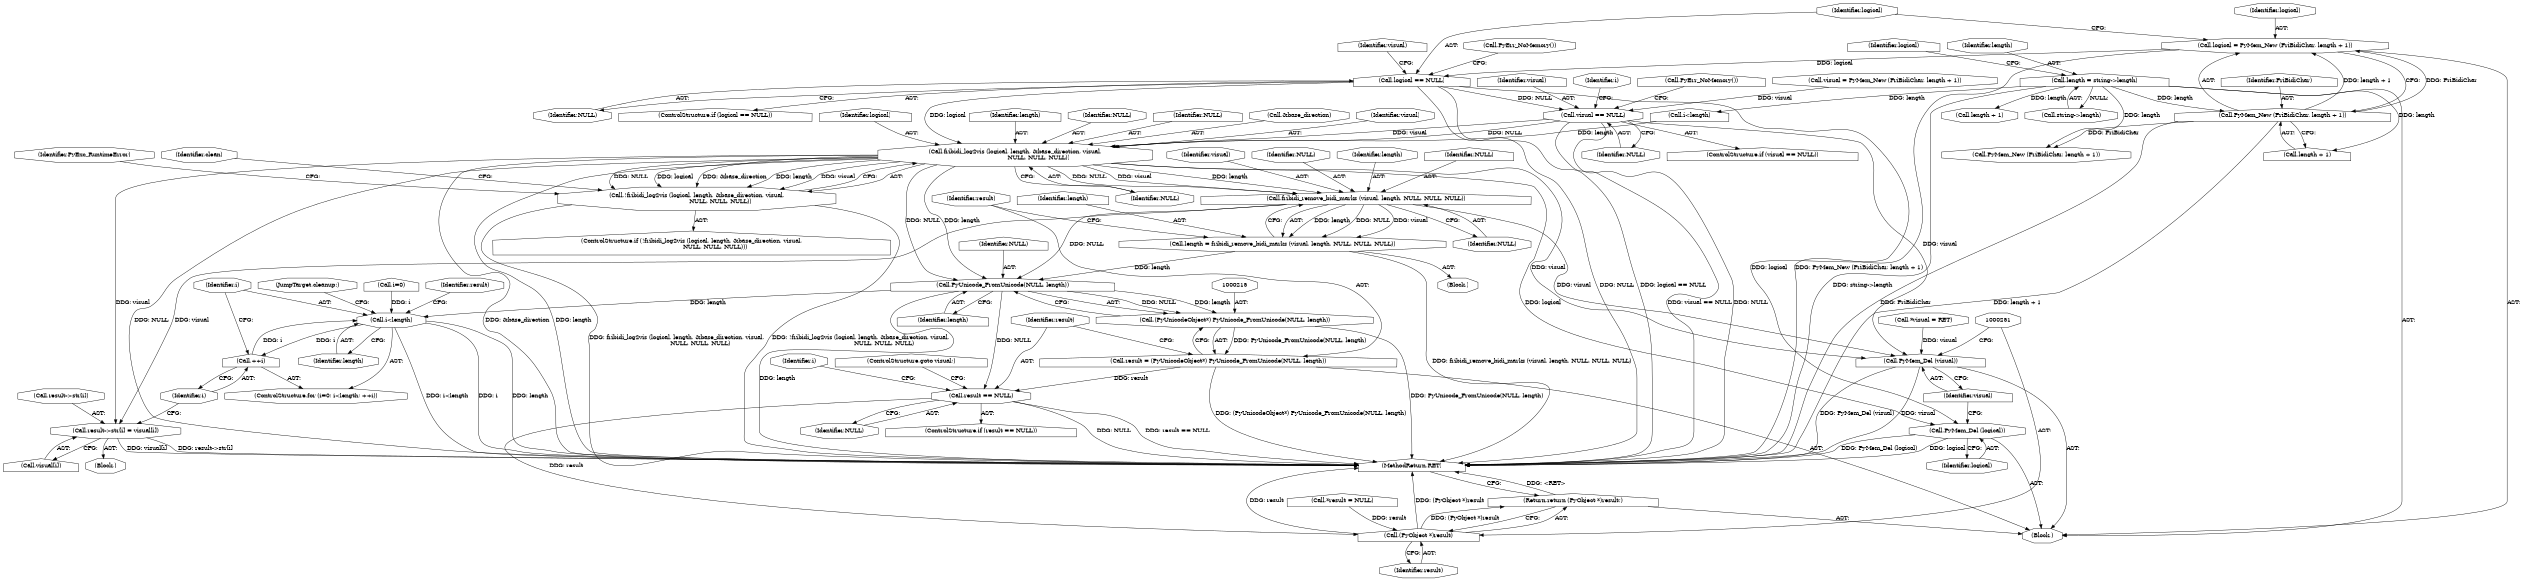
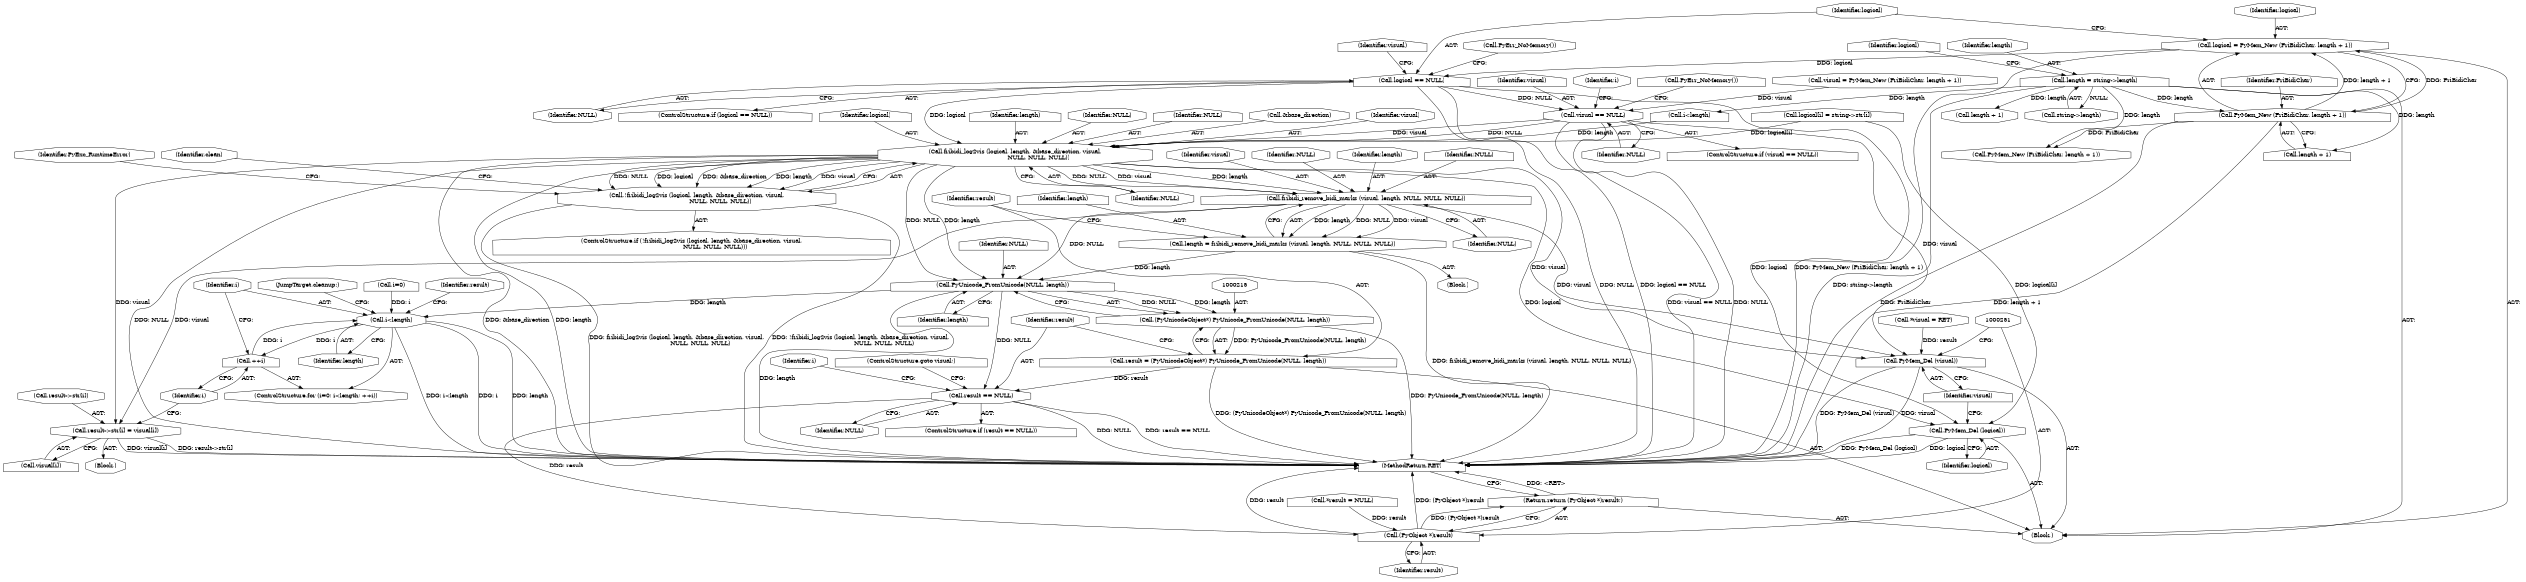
  digraph {
    node [shape=octagon]
    n1 [label="(Call,logical = PyMem_New (FriBidiChar, length + 1))"]
    n2 [label="(Call,PyMem_New (FriBidiChar, length + 1))" shape=house]
    n3 [label="(Call,logical == NULL)" shape=house]
    n4 [label="(MethodReturn,RET)" shape=house]
    n5 [label="(Block,)"]
    n6 [label="(Call,length + 1)" shape=house]
    n7 [label="(Call,PyMem_New (FriBidiChar, length + 1))"]
    n8 [label="(Call,visual == NULL)"]
    n9 [label="(Call,fribidi_log2vis (logical, length, &base_direction, visual,\n                          NULL, NULL, NULL))"]
    n10 [label="(Call,PyMem_Del (logical))"]
    n11 [label="(ControlStructure,if (logical == NULL))" shape=house]
    n12 [label="(Identifier,NULL)"]
    n13 [label="(Return,return (PyObject *)result;)" shape=house]
    n14 [label="(Call,length = string->length)" shape=house]
    n15 [label="(Call,string->length)"]
    n16 [label="(Call,length + 1)"]
    n17 [label="(Call,i<length)" shape=house]
    n18 [label="(Call,PyMem_Del (visual))" shape=house]
    n19 [label="(Identifier,NULL)"]
    n20 [label="(ControlStructure,if (visual == NULL))" shape=house]
    n21 [label="(Call,!fribidi_log2vis (logical, length, &base_direction, visual,\n                          NULL, NULL, NULL))"]
    n22 [label="(Call,fribidi_remove_bidi_marks (visual, length, NULL, NULL, NULL))" shape=house]
    n23 [label="(Call,PyUnicode_FromUnicode(NULL, length))" shape=house]
    n24 [label="(Call,result->str[i] = visual[i])"]
    n25 [label="(Identifier,NULL)"]
    n26 [label="(Identifier,logical)"]
    n27 [label="(Identifier,visual)" shape=house]
    n28 [label="(ControlStructure,if (!fribidi_log2vis (logical, length, &base_direction, visual,\n                          NULL, NULL, NULL)))" shape=house]
    n29 [label="(Call,length = fribidi_remove_bidi_marks (visual, length, NULL, NULL, NULL))"]
    n30 [label="(Identifier,NULL)"]
    n31 [label="(Call,(PyUnicodeObject*) PyUnicode_FromUnicode(NULL, length))"]
    n32 [label="(Call,result == NULL)"]
    n33 [label="(Call,i<length)"]
    n34 [label="(Identifier,length)" shape=house]
    n35 [label="(Block,)"]
    n36 [label="(Call,visual[i])" shape=house]
    n37 [label="(Block,)"]
    n38 [label="(Call,result = (PyUnicodeObject*) PyUnicode_FromUnicode(NULL, length))" shape=house]
    n39 [label="(Call,(PyObject *)result)" shape=house]
    n40 [label="(Identifier,NULL)"]
    n41 [label="(ControlStructure,if (result == NULL))" shape=house]
    n42 [label="(Call,++i)" shape=house]
    n43 [label="(Identifier,length)"]
    n44 [label="(ControlStructure,for (i=0; i<length; ++i))"]
    n45 [label="(Identifier,result)"]
    n46 [label="(Identifier,i)"]
    n47 [label="(Identifier,length)" shape=house]
    n48 [label="(Identifier,visual)"]
    n49 [label="(Identifier,i)"]
    n50 [label="(Identifier,logical)"]
    n51 [label="(Identifier,FriBidiChar)" shape=house]
    n52 [label="(Identifier,logical)" shape=house]
    n53 [label="(Call,PyErr_NoMemory())" shape=house]
    n54 [label="(Identifier,logical)" shape=house]
    n55 [label="(Identifier,length)"]
    n56 [label="(Call,i=0)" shape=house]
    n57 [label="(Call,*visual = RET)"]
    n58 [label="(Identifier,length)" shape=house]
+   n59 [label="(Call,logical[i] = string->str[i])" shape=house]
    n60 [label="(Call,result->str[i])"]
    n61 [label="(Call,visual = PyMem_New (FriBidiChar, length + 1))"]
    n62 [label="(Identifier,i)"]
    n63 [label="(Identifier,visual)" shape=house]
    n64 [label="(Identifier,result)"]
    n65 [label="(ControlStructure,goto visual;)" shape=house]
    n66 [label="(Identifier,NULL)" shape=house]
    n67 [label="(Identifier,NULL)"]
    n68 [label="(JumpTarget,cleanup:)"]
    n69 [label="(Identifier,visual)" shape=house]
    n70 [label="(Identifier,result)"]
    n71 [label="(Identifier,i)"]
    n72 [label="(Call,*result = NULL)" shape=house]
    n73 [label="(Identifier,NULL)"]
    n74 [label="(Call,&base_direction)"]
    n75 [label="(Identifier,length)"]
    n76 [label="(Identifier,PyExc_RuntimeError)"]
    n77 [label="(Identifier,visual)"]
    n78 [label="(Identifier,NULL)" shape=house]
    n79 [label="(Identifier,clean)"]
    n80 [label="(Identifier,logical)"]
    n81 [label="(Identifier,NULL)" shape=house]
    n82 [label="(Identifier,result)"]
    n83 [label="(Call,PyErr_NoMemory())"]
    1000215
    1000251
    n1 -> n2 [label="CFG: "]
    n1 -> n3 [label="DDG: logical"]
    n1 -> n4 [label="DDG: PyMem_New (FriBidiChar, length + 1)"]
    n1 -> n5 [label="AST: "]
    n2 -> n1 [label="AST: "]
    n2 -> n1 [label="DDG: FriBidiChar"]
    n2 -> n1 [label="DDG: length + 1"]
    n2 -> n4 [label="DDG: FriBidiChar"]
    n2 -> n4 [label="DDG: length + 1"]
    n2 -> n6 [label="CFG: "]
    n2 -> n7 [label="DDG: FriBidiChar"]
    n3 -> n4 [label="DDG: logical == NULL"]
    n3 -> n4 [label="DDG: NULL"]
    n3 -> n8 [label="DDG: NULL"]
    n3 -> n9 [label="DDG: logical"]
    n3 -> n10 [label="DDG: logical"]
    n3 -> n11 [label="AST: "]
    n3 -> n12 [label="CFG: "]
    n4 -> n13 [label="CFG: "]
    n6 -> n2 [label="AST: "]
    n8 -> n4 [label="DDG: NULL"]
    n8 -> n4 [label="DDG: visual == NULL"]
    n8 -> n9 [label="DDG: visual"]
    n8 -> n9 [label="DDG: NULL"]
    n8 -> n18 [label="DDG: visual"]
    n8 -> n19 [label="CFG: "]
    n8 -> n20 [label="AST: "]
    n9 -> n4 [label="DDG: NULL"]
    n9 -> n4 [label="DDG: &base_direction"]
    n9 -> n4 [label="DDG: length"]
    n9 -> n10 [label="DDG: logical"]
    n9 -> n18 [label="DDG: visual"]
    n9 -> n21 [label="AST: "]
    n9 -> n21 [label="DDG: NULL"]
    n9 -> n21 [label="DDG: logical"]
    n9 -> n21 [label="DDG: &base_direction"]
    n9 -> n21 [label="DDG: length"]
    n9 -> n21 [label="DDG: visual"]
    n9 -> n22 [label="DDG: visual"]
    n9 -> n22 [label="DDG: length"]
    n9 -> n22 [label="DDG: NULL"]
    n9 -> n23 [label="DDG: NULL"]
    n9 -> n23 [label="DDG: length"]
    n9 -> n24 [label="DDG: visual"]
    n9 -> n25 [label="CFG: "]
    n10 -> n4 [label="DDG: PyMem_Del (logical)"]
    n10 -> n4 [label="DDG: logical"]
    n10 -> n5 [label="AST: "]
    n10 -> n26 [label="CFG: "]
    n12 -> n3 [label="AST: "]
    n13 -> n4 [label="DDG: <RET>"]
    n13 -> n5 [label="AST: "]
    n13 -> n39 [label="CFG: "]
    n14 -> n2 [label="DDG: length"]
    n14 -> n4 [label="DDG: string->length"]
    n14 -> n5 [label="AST: "]
    n14 -> n6 [label="DDG: length"]
    n14 -> n7 [label="DDG: length"]
    n14 -> n15 [label="NULL: "]
    n14 -> n16 [label="DDG: length"]
    n14 -> n17 [label="DDG: length"]
    n15 -> n14 [label="AST: "]
    n17 -> n9 [label="DDG: length"]
    n18 -> n4 [label="DDG: visual"]
    n18 -> n4 [label="DDG: PyMem_Del (visual)"]
    n18 -> n5 [label="AST: "]
    n18 -> n27 [label="CFG: "]
    n19 -> n8 [label="AST: "]
    n21 -> n4 [label="DDG: fribidi_log2vis (logical, length, &base_direction, visual,\n                          NULL, NULL, NULL)"]
    n21 -> n4 [label="DDG: !fribidi_log2vis (logical, length, &base_direction, visual,\n                          NULL, NULL, NULL)"]
    n21 -> n9 [label="CFG: "]
    n21 -> n28 [label="AST: "]
    n22 -> n18 [label="DDG: visual"]
    n22 -> n23 [label="DDG: NULL"]
    n22 -> n24 [label="DDG: visual"]
    n22 -> n29 [label="AST: "]
    n22 -> n29 [label="DDG: length"]
    n22 -> n29 [label="DDG: NULL"]
    n22 -> n29 [label="DDG: visual"]
    n22 -> n30 [label="CFG: "]
    n23 -> n4 [label="DDG: length"]
    n23 -> n31 [label="AST: "]
    n23 -> n31 [label="DDG: NULL"]
    n23 -> n31 [label="DDG: length"]
    n23 -> n32 [label="DDG: NULL"]
    n23 -> n33 [label="DDG: length"]
    n23 -> n34 [label="CFG: "]
    n24 -> n4 [label="DDG: result->str[i]"]
    n24 -> n4 [label="DDG: visual[i]"]
    n24 -> n35 [label="AST: "]
    n24 -> n36 [label="CFG: "]
    n25 -> n9 [label="AST: "]
    n26 -> n10 [label="AST: "]
    n27 -> n10 [label="CFG: "]
    n27 -> n18 [label="AST: "]
    n29 -> n4 [label="DDG: fribidi_remove_bidi_marks (visual, length, NULL, NULL, NULL)"]
    n29 -> n22 [label="CFG: "]
    n29 -> n23 [label="DDG: length"]
    n29 -> n37 [label="AST: "]
    n30 -> n22 [label="AST: "]
    n31 -> n4 [label="DDG: PyUnicode_FromUnicode(NULL, length)"]
    n31 -> n23 [label="CFG: "]
    n31 -> n38 [label="AST: "]
    n31 -> n38 [label="DDG: PyUnicode_FromUnicode(NULL, length)"]
    n32 -> n4 [label="DDG: NULL"]
    n32 -> n4 [label="DDG: result == NULL"]
    n32 -> n39 [label="DDG: result"]
    n32 -> n40 [label="CFG: "]
    n32 -> n41 [label="AST: "]
    n33 -> n4 [label="DDG: length"]
    n33 -> n4 [label="DDG: i<length"]
    n33 -> n4 [label="DDG: i"]
    n33 -> n42 [label="DDG: i"]
    n33 -> n43 [label="CFG: "]
    n33 -> n44 [label="AST: "]
    n34 -> n23 [label="AST: "]
    n36 -> n24 [label="AST: "]
    n38 -> n4 [label="DDG: (PyUnicodeObject*) PyUnicode_FromUnicode(NULL, length)"]
    n38 -> n5 [label="AST: "]
    n38 -> n31 [label="CFG: "]
    n38 -> n32 [label="DDG: result"]
    n39 -> n4 [label="DDG: result"]
    n39 -> n4 [label="DDG: (PyObject *)result"]
    n39 -> n13 [label="AST: "]
    n39 -> n13 [label="DDG: (PyObject *)result"]
    n39 -> n45 [label="CFG: "]
    n40 -> n32 [label="AST: "]
    n42 -> n33 [label="DDG: i"]
    n42 -> n44 [label="AST: "]
    n42 -> n46 [label="CFG: "]
    n43 -> n33 [label="AST: "]
    n45 -> n39 [label="AST: "]
    n46 -> n24 [label="CFG: "]
    n46 -> n42 [label="AST: "]
    n47 -> n9 [label="AST: "]
    n48 -> n22 [label="AST: "]
    n49 -> n33 [label="AST: "]
    n49 -> n42 [label="CFG: "]
    n50 -> n1 [label="AST: "]
    n51 -> n2 [label="AST: "]
    n52 -> n14 [label="CFG: "]
    n53 -> n8 [label="CFG: "]
    n54 -> n9 [label="AST: "]
    n55 -> n14 [label="AST: "]
    n56 -> n33 [label="DDG: i"]
-   n57 -> n18 [label="DDG: visual"]
+   n57 -> n18 [label="DDG: result"]
    n58 -> n29 [label="AST: "]
+   n59 -> n9 [label="DDG: logical[i]"]
+   n59 -> n10 [label="DDG: logical[i]"]
    n60 -> n24 [label="AST: "]
    n61 -> n8 [label="DDG: visual"]
    n62 -> n32 [label="CFG: "]
    n63 -> n8 [label="AST: "]
    n64 -> n33 [label="CFG: "]
    n65 -> n32 [label="CFG: "]
    n66 -> n23 [label="AST: "]
    n67 -> n22 [label="AST: "]
    n68 -> n33 [label="CFG: "]
    n69 -> n3 [label="CFG: "]
    n70 -> n32 [label="AST: "]
    n70 -> n38 [label="CFG: "]
    n71 -> n8 [label="CFG: "]
    n72 -> n39 [label="DDG: result"]
    n73 -> n9 [label="AST: "]
    n74 -> n9 [label="AST: "]
    n75 -> n22 [label="AST: "]
    n76 -> n21 [label="CFG: "]
    n77 -> n9 [label="AST: "]
    n78 -> n22 [label="AST: "]
    n79 -> n21 [label="CFG: "]
    n80 -> n1 [label="CFG: "]
    n80 -> n3 [label="AST: "]
    n81 -> n9 [label="AST: "]
    n82 -> n29 [label="CFG: "]
    n82 -> n38 [label="AST: "]
    n83 -> n3 [label="CFG: "]
    1000215 -> n31 [label="AST: "]
    1000251 -> n18 [label="CFG: "]
    1000251 -> n39 [label="AST: "]
  }
